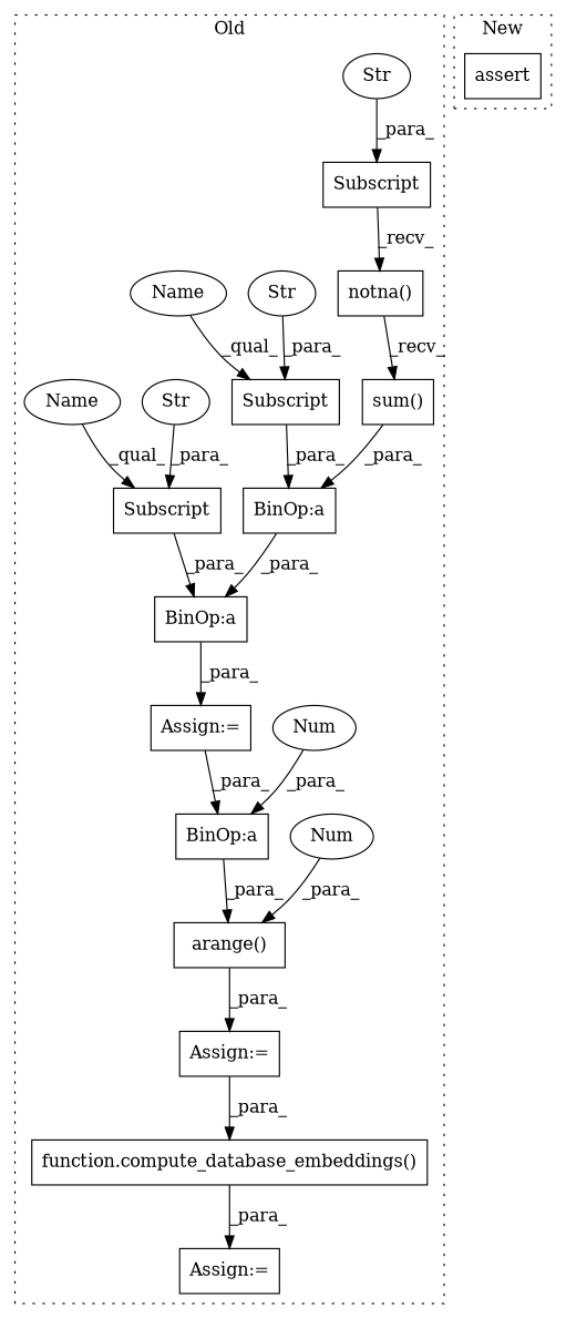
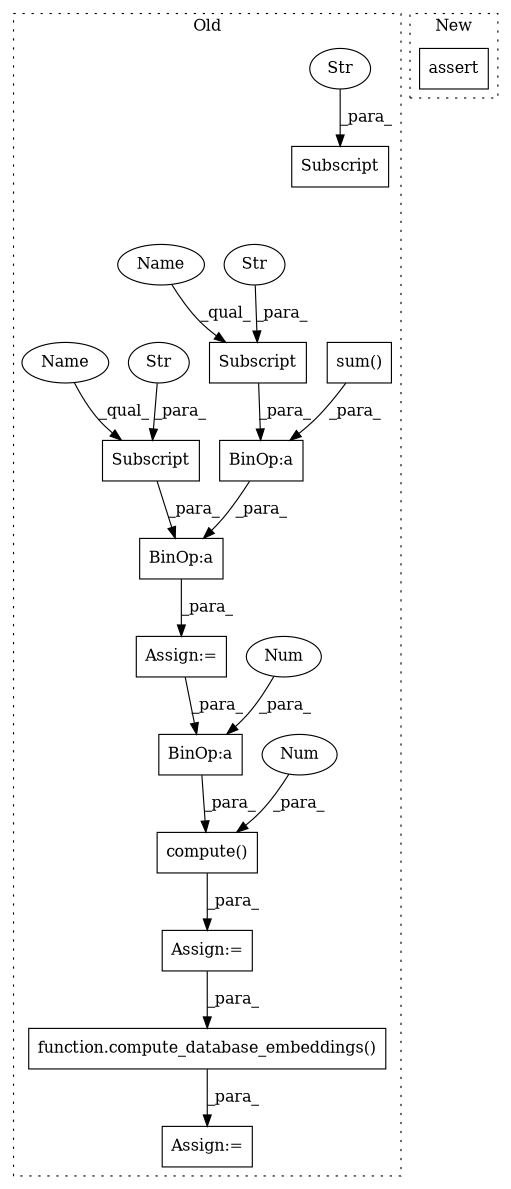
  digraph {
    node [a=75 l=3 s=5075 shape=box]
    n1 [l="28,1" label="function.compute_database_embeddings()" s="5271,5485"]
    n2 [a=82 label="BinOp:a"]
    n3 [a=82 l=1 label="BinOp:a" s=5221]
    n4 [a=82 l=47 label="BinOp:a"]
-   n5 [l="10,1" label="arange()" s="5197,5223"]
+   n5 [l="10,1" label="compute()" s="5197,5223"]
    n6 [a=63 l="41,0" label=Subscript s="5078,0"]
    n7 [a=63 l="55,0" label=Subscript s="5122,0"]
    n8 [a=66 l=24 label=Str s=5094 shape=ellipse]
    n9 [a=66 l=25 label=Str s=5151 shape=ellipse]
    n10 [a=63 l="38,0" label=Subscript s="4990,0"]
    n11 [a=66 l=10 label=Str s=5017 shape=ellipse]
    n12 [l=52 label="sum()" s=4990]
-   n13 [l=46 label="notna()" s=4990]
    n14 [a=76 l=1 label=Num s=5207 shape=ellipse]
    n15 [a=76 l=1 label=Num s=5222 shape=ellipse]
    n16 [a=68 l=22 label="Assign:=" s=5249]
    n17 [a=68 label="Assign:=" s=5194]
    n18 [a=68 label="Assign:=" s=5062]
    n19 [a=87 l=15 label=Name s=5078 shape=ellipse]
    n20 [a=87 l=15 label=Name s=5122 shape=ellipse]
    n21 [a=65 l=7 label=assert s=4880]
    subgraph cluster_1 {
      label=Old
      style=dotted
      n1
      n2
      n3
      n4
      n5
      n6
      n7
      n8
      n9
      n10
      n11
      n12
-     n13
      n14
      n15
      n16
      n17
      n18
      n19
      n20
    }
    subgraph cluster_2 {
      label=New
      style=dotted
      n21
    }
    n1 -> n16 [label=_para_]
    n2 -> n4 [label=_para_]
    n3 -> n5 [label=_para_]
    n4 -> n18 [label=_para_]
    n5 -> n17 [label=_para_]
    n6 -> n2 [label=_para_]
    n7 -> n4 [label=_para_]
    n8 -> n6 [label=_para_]
    n9 -> n7 [label=_para_]
-   n10 -> n13 [label=_recv_]
    n11 -> n10 [label=_para_]
    n12 -> n2 [label=_para_]
-   n13 -> n12 [label=_recv_]
    n14 -> n5 [label=_para_]
    n15 -> n3 [label=_para_]
    n17 -> n1 [label=_para_]
    n18 -> n3 [label=_para_]
    n19 -> n6 [label=_qual_]
    n20 -> n7 [label=_qual_]
  }
